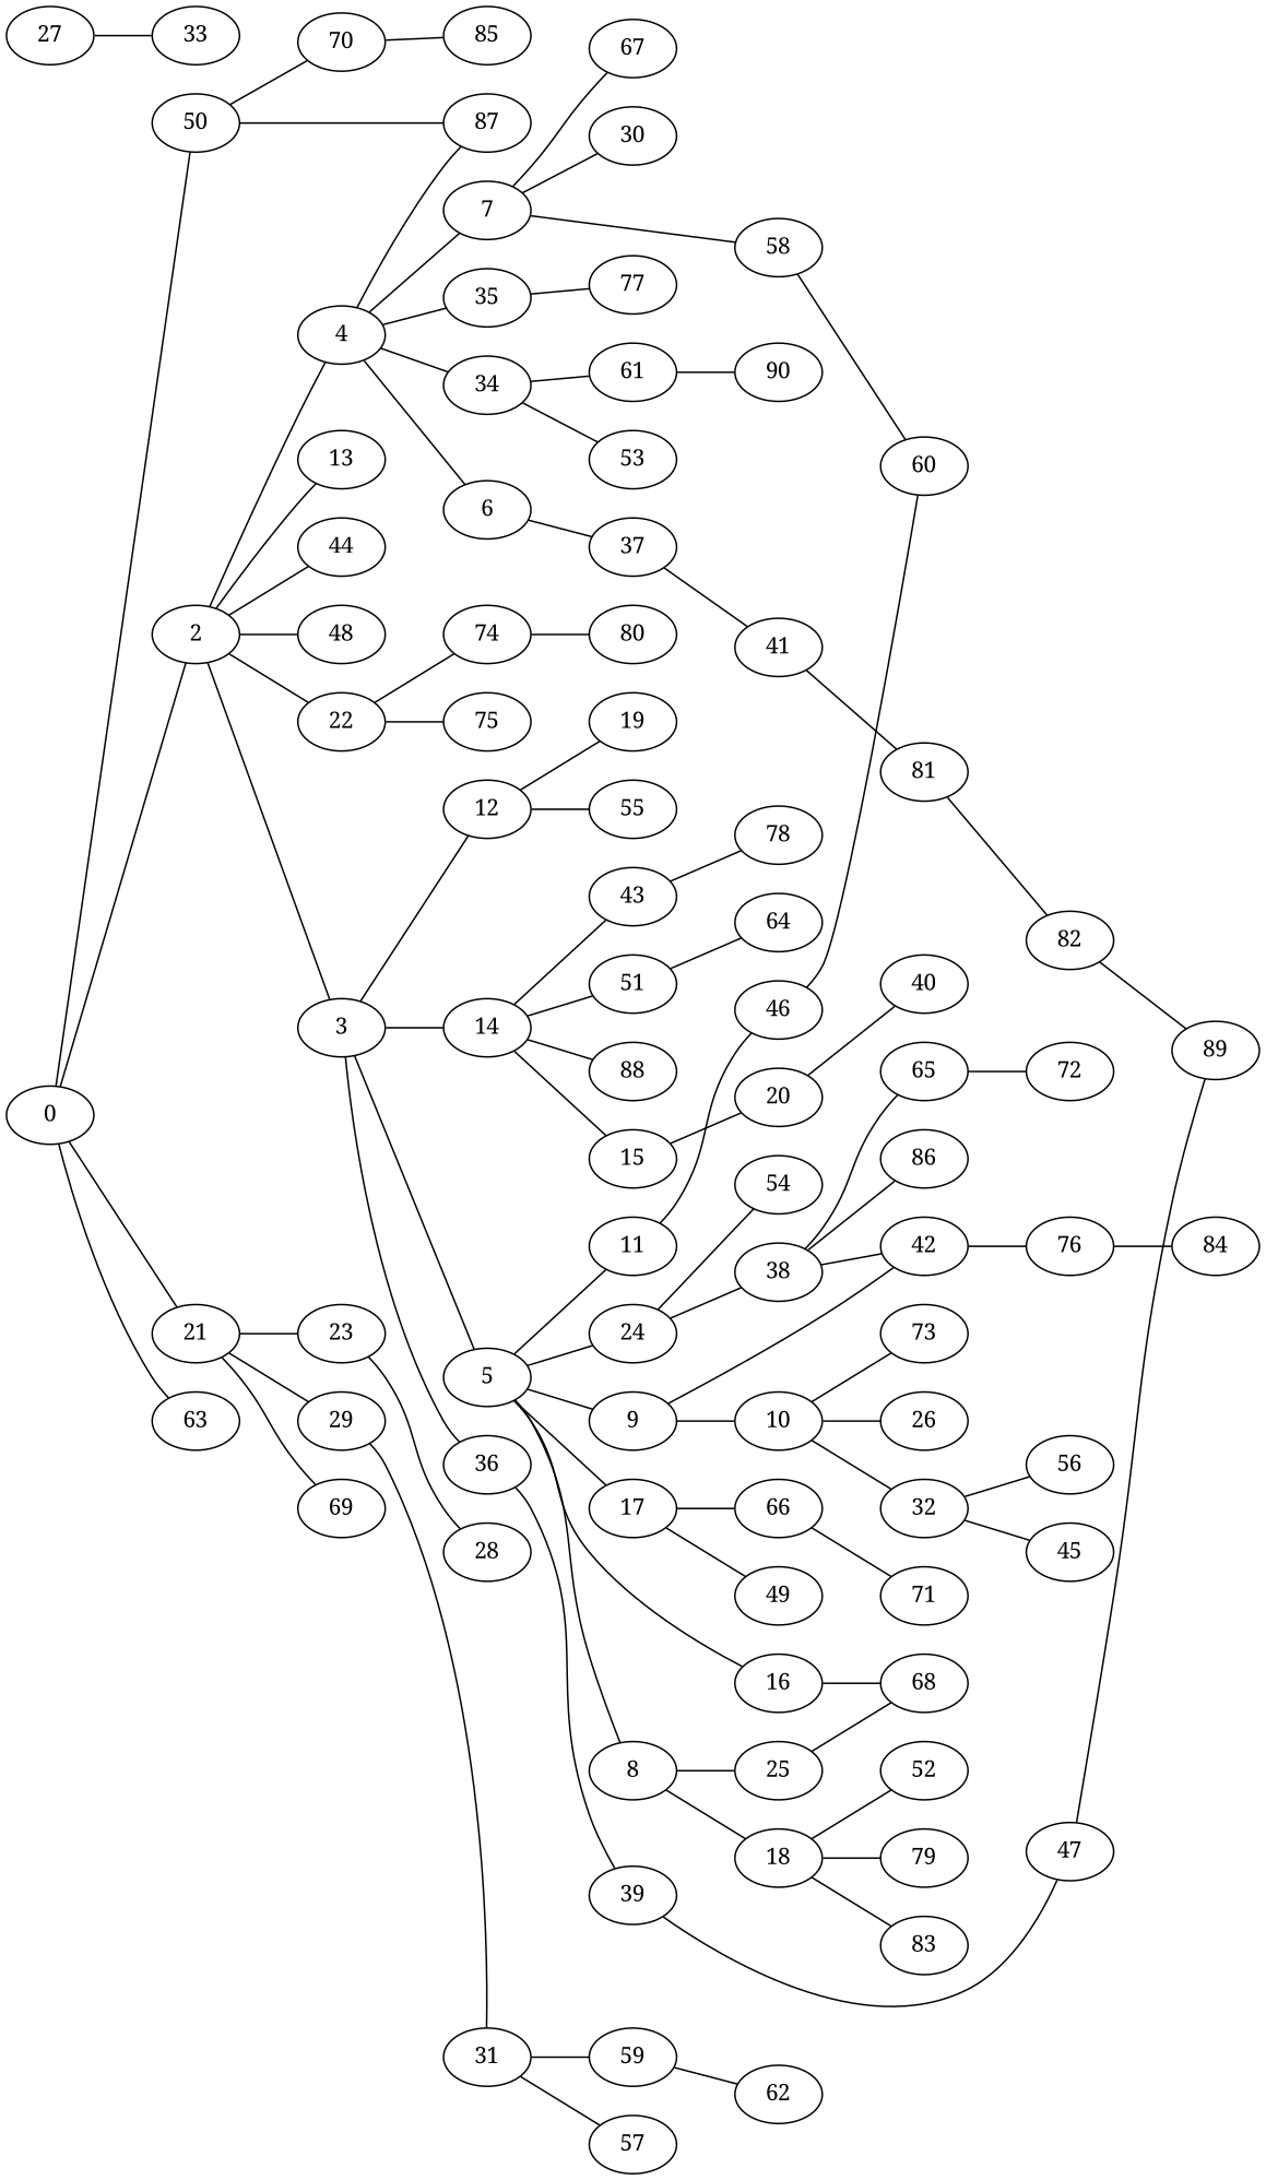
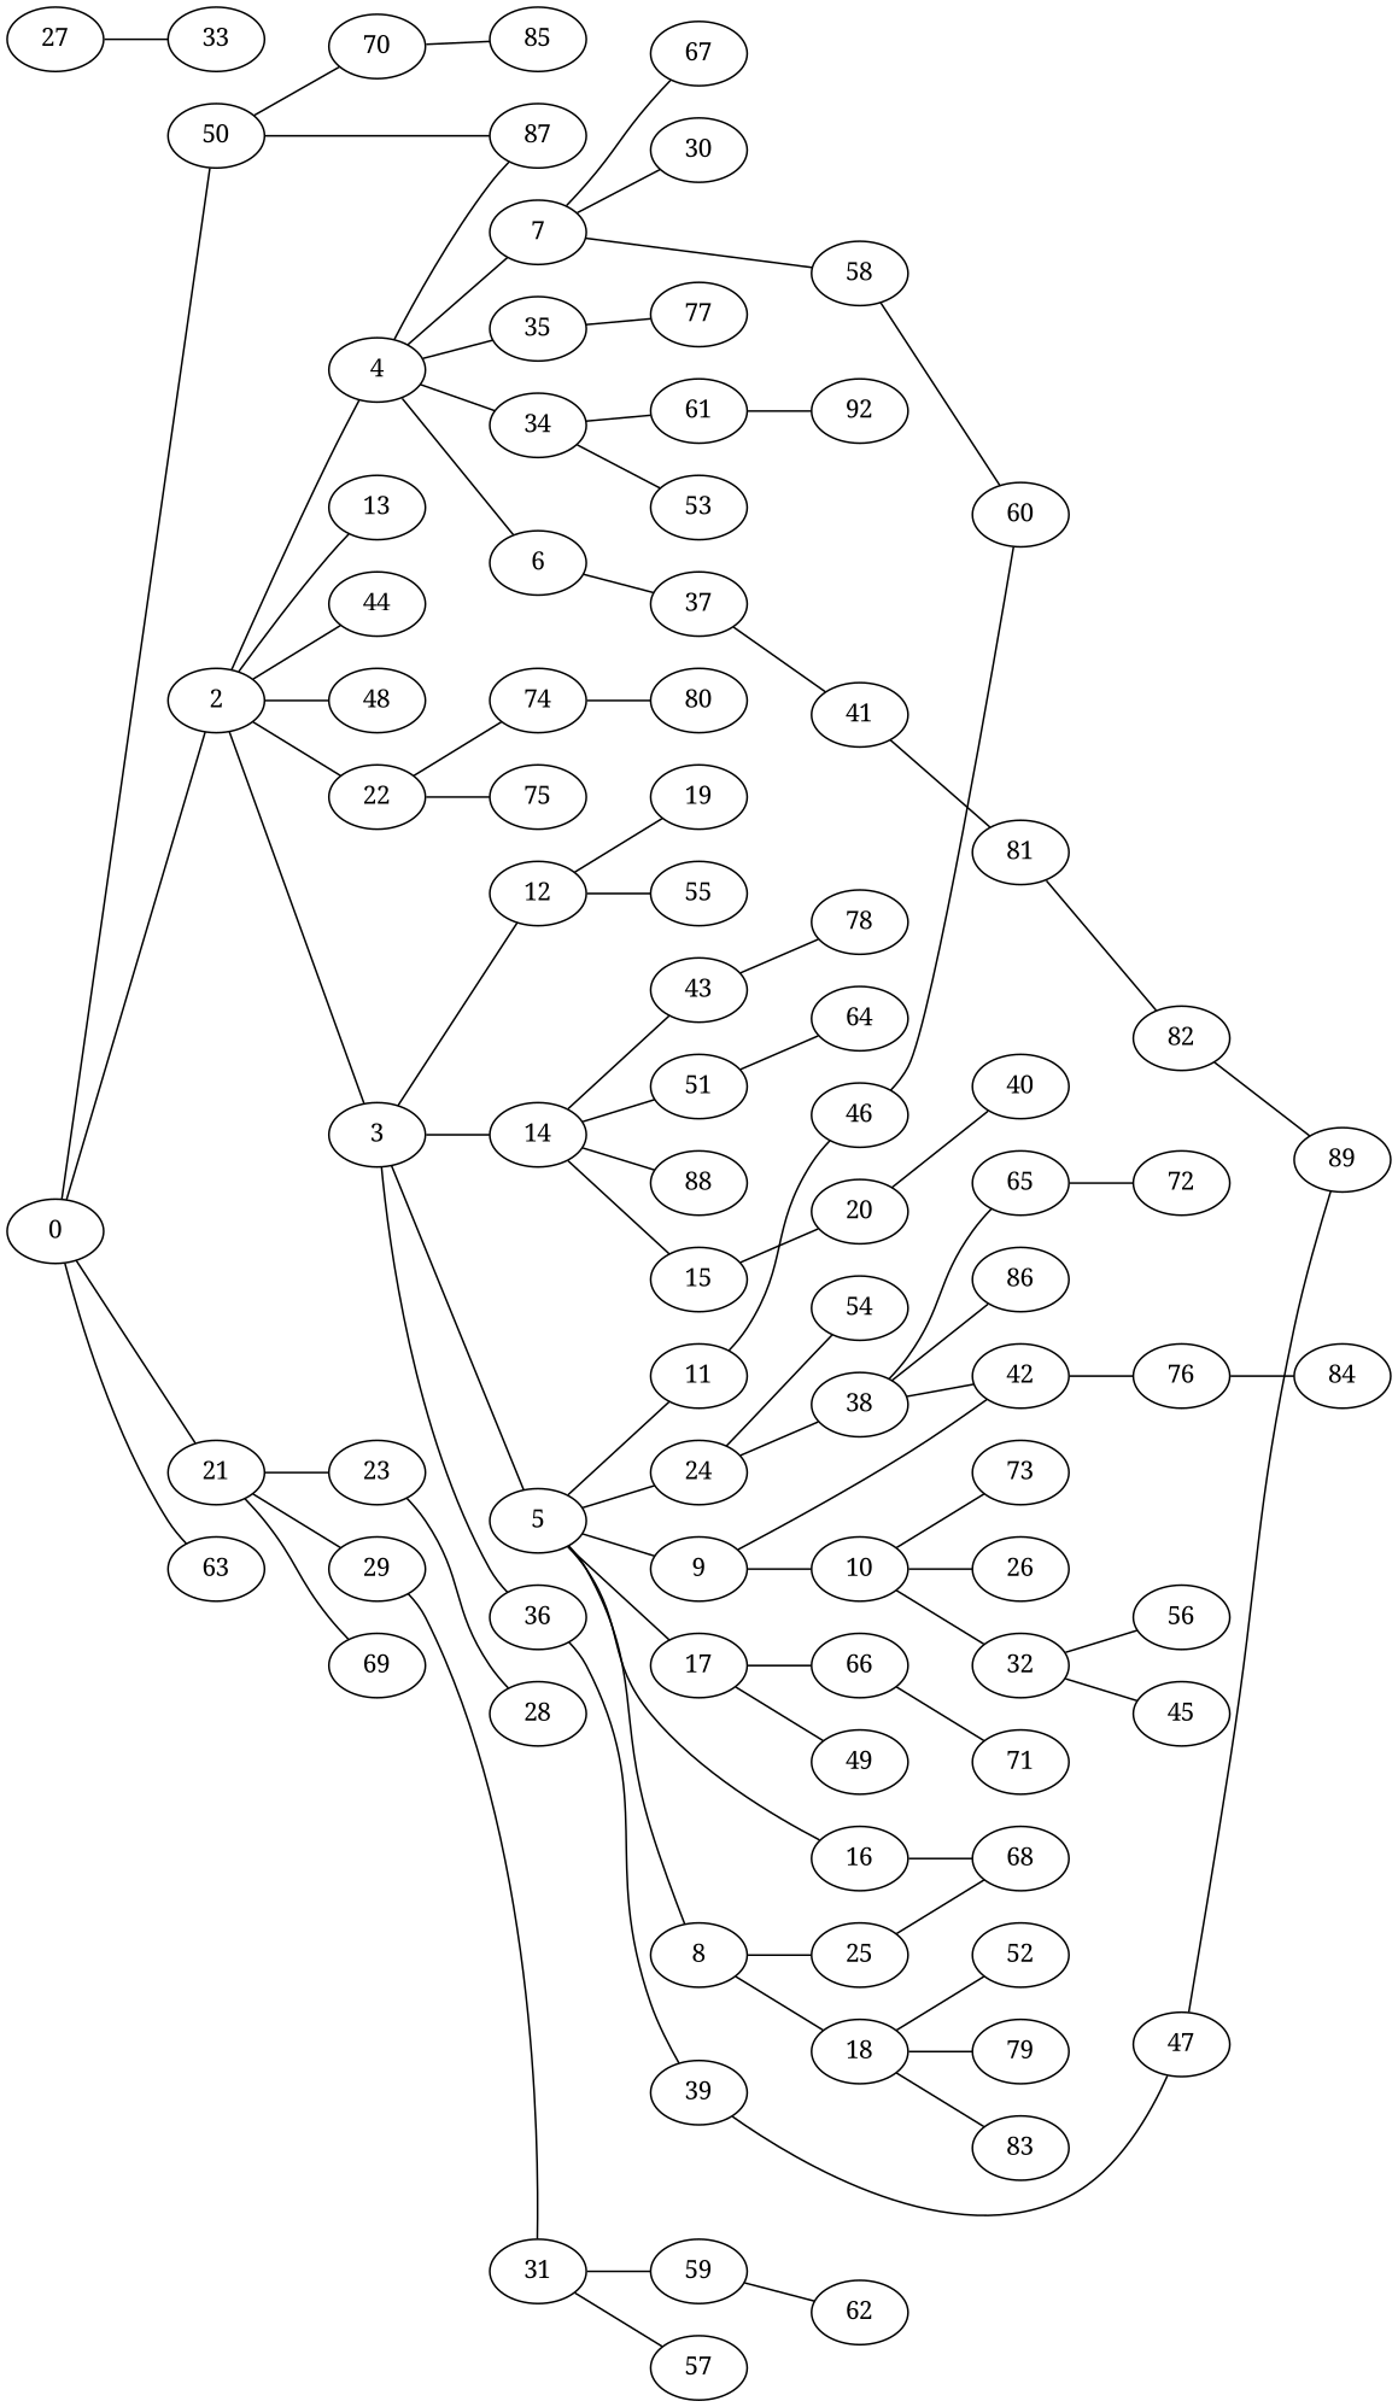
  graph {
    fontname="Noto Serif"
    rankdir=LR
    node [fontname="Noto Serif"]
    edge [fontname="Noto Serif"]
    n1 [label=0]
    2
    21
    50
    63
    3
    4
    13
    22
    44
    48
    23
    29
    69
    87
    70
    5
    12
    14
    36
    6
    7
    34
    35
    74
    75
    28
    31
    85
    8
    9
    11
    16
    17
    24
    19
    55
    15
    43
    51
    88
    39
    37
    30
    58
    67
    53
    61
    77
    80
    18
    25
    10
    42
    46
    68
    49
    66
    38
    54
    20
    78
    64
    47
    41
    60
-   90
+   90 [label=92]
    52
    79
    83
    26
    32
    73
    76
    27
    33
    71
    65
    86
    81
    45
    56
    84
    40
    57
    59
    72
    62
    89
    82
    n1 -- 2
    n1 -- 21
    n1 -- 50
    n1 -- 63
    2 -- 3
    2 -- 4
    2 -- 13
    2 -- 22
    2 -- 44
    2 -- 48
    21 -- 23
    21 -- 29
    21 -- 69
    50 -- 87
    50 -- 70
    3 -- 5
    3 -- 12
    3 -- 14
    3 -- 36
    4 -- 87
    4 -- 6
    4 -- 7
    4 -- 34
    4 -- 35
    22 -- 74
    22 -- 75
    23 -- 28
    29 -- 31
    70 -- 85
    5 -- 8
    5 -- 9
    5 -- 11
    5 -- 16
    5 -- 17
    5 -- 24
    12 -- 19
    12 -- 55
    14 -- 15
    14 -- 43
    14 -- 51
    14 -- 88
    36 -- 39
    6 -- 37
    7 -- 30
    7 -- 58
    7 -- 67
    34 -- 53
    34 -- 61
    35 -- 77
    74 -- 80
    31 -- 57
    31 -- 59
    8 -- 18
    8 -- 25
    9 -- 10
    9 -- 42
    11 -- 46
    16 -- 68
    17 -- 49
    17 -- 66
    24 -- 38
    24 -- 54
    15 -- 20
    43 -- 78
    51 -- 64
    39 -- 47
    37 -- 41
    58 -- 60
    61 -- 90
    18 -- 52
    18 -- 79
    18 -- 83
    25 -- 68
    10 -- 26
    10 -- 32
    10 -- 73
    42 -- 76
    46 -- 60
    66 -- 71
    38 -- 42
    38 -- 65
    38 -- 86
    20 -- 40
    47 -- 89
    41 -- 81
    32 -- 45
    32 -- 56
    76 -- 84
    27 -- 33
    65 -- 72
    81 -- 82
    59 -- 62
    82 -- 89
  }
